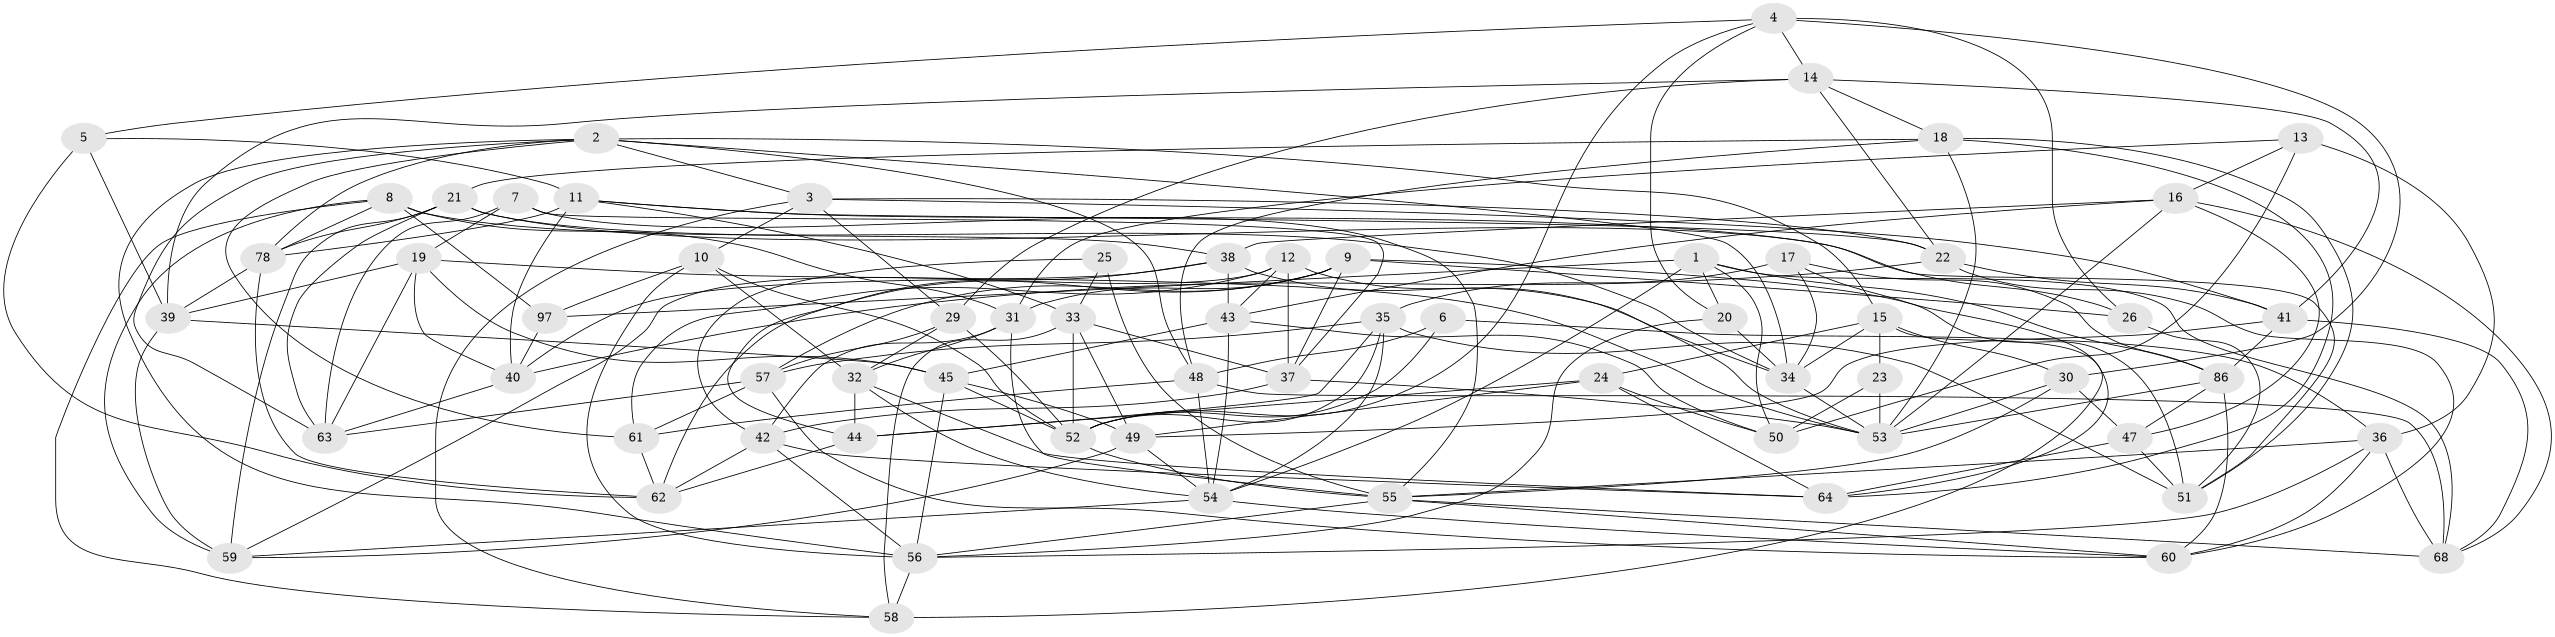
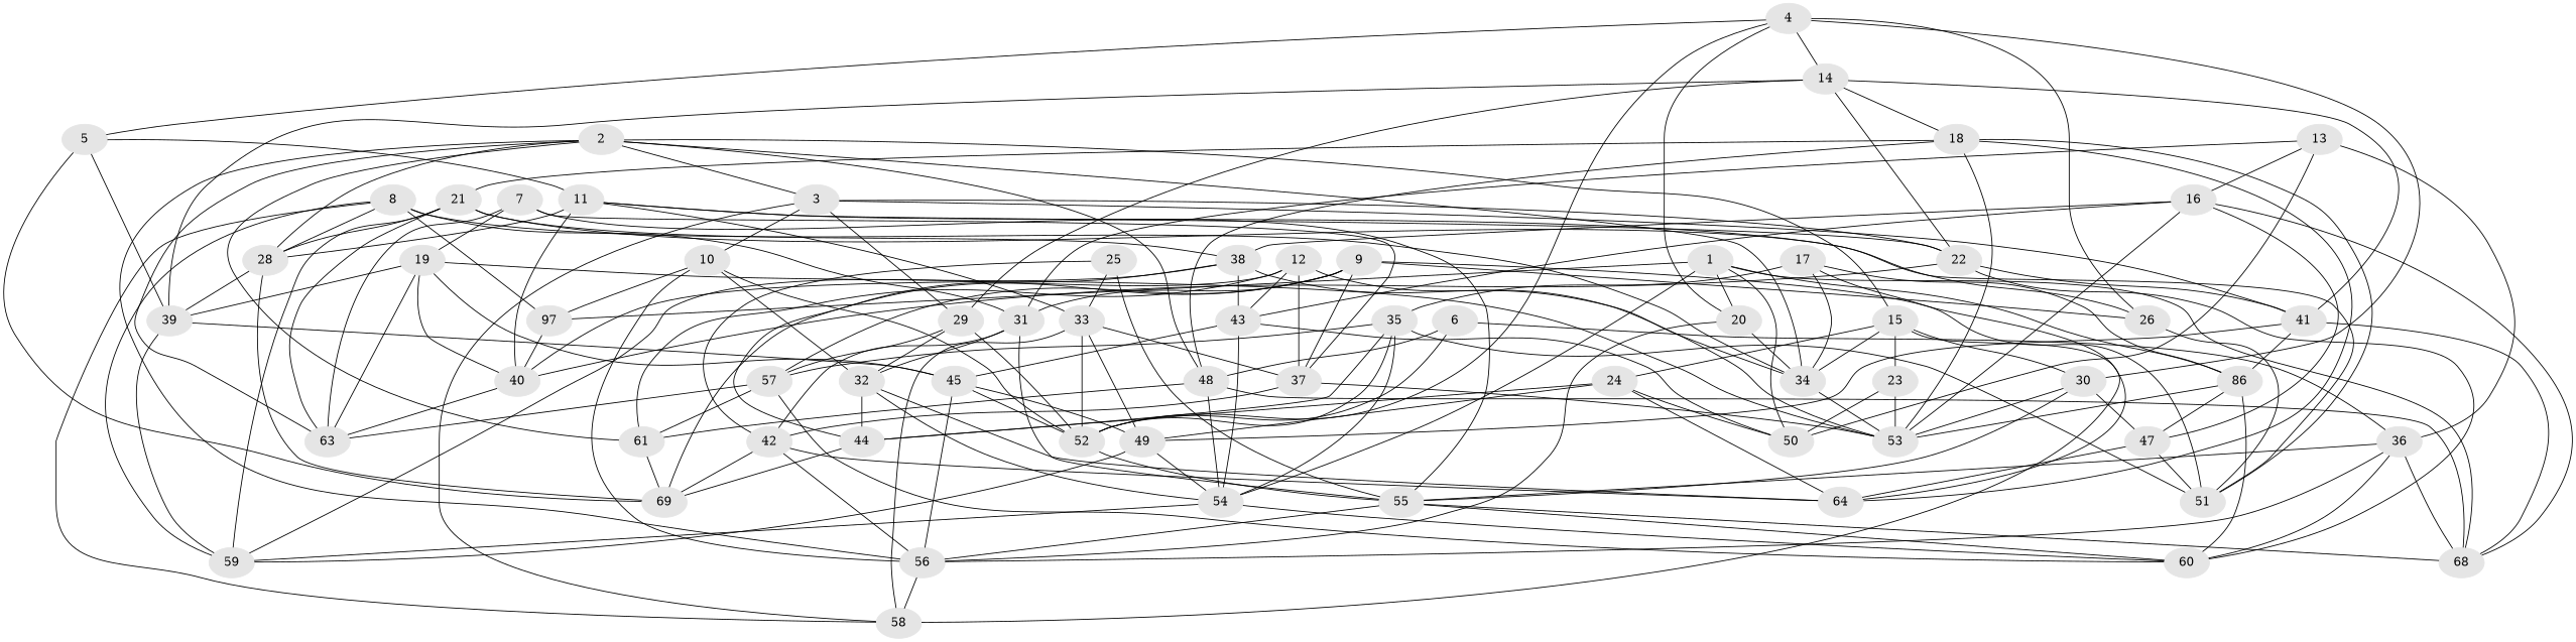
  graph {
    node [color=gray90 style=filled]
    edge [weight=1.0]
    1
    20
    n3 [label=97]
    n4 [label=86]
    50
    54
    n7 [label=68]
    34
    56
    40
    53
    47
    60
    59
    2
    3
    15
-   28 [label=78]
+   28
    48
    61
    63
    10
    22
    29
    41
    58
    30
    23
    24
    39
-   62
+   62 [label=69]
    52
    32
    57
    49
    4
    5
    14
    26
    11
    18
    51
    55
    33
    45
    6
    36
    7
    19
    37
    42
    8
    31
    9
    64
    44
    12
    43
    13
    16
    38
    21
    17
    35
    25
    1 -- 20
    1 -- n3
    1 -- n4
    1 -- 50
    1 -- 54
    1 -- n7
    20 -- 34
    20 -- 56
    n3 -- 40
    n4 -- 53
    n4 -- 47
    n4 -- 60
    54 -- 60
    54 -- 59
    34 -- 53
    56 -- 58 [weight=2.0]
    40 -- 63
    47 -- 51
    47 -- 64
    2 -- 34
    2 -- 56
    2 -- 3
    2 -- 15
    2 -- 28
    2 -- 48
    2 -- 61
    2 -- 63
    3 -- 10
    3 -- 22
    3 -- 29
    3 -- 41
    3 -- 58
    15 -- 34
    15 -- 58
    15 -- 30
    15 -- 23
    15 -- 24
    28 -- 39
    28 -- 62
    48 -- 54
    48 -- n7
    48 -- 61
    61 -- 62
    10 -- n3
    10 -- 56 [weight=2.0]
    10 -- 52
    10 -- 32
    22 -- 40
    22 -- 60
    22 -- 41
    29 -- 52 [weight=2.0]
    29 -- 32
    29 -- 57
    41 -- n4
    41 -- n7
    41 -- 49
    30 -- 53
    30 -- 47 [weight=2.0]
    30 -- 55
    23 -- 50 [weight=2.0]
    23 -- 53
    24 -- 50
    24 -- 49
    24 -- 64
    24 -- 44 [weight=2.0]
    39 -- 59
    39 -- 45
    52 -- 55
    32 -- 54
    32 -- 64
    32 -- 44
    57 -- 60
    57 -- 61
    57 -- 63
    49 -- 54
    49 -- 59
    4 -- 20
    4 -- 30
    4 -- 52
    4 -- 5
    4 -- 14
    4 -- 26
    5 -- 39
    5 -- 62
    5 -- 11
    14 -- 22
    14 -- 29
    14 -- 41
    14 -- 39
    14 -- 18
    26 -- 51
    11 -- 40
    11 -- 28
    11 -- 22
    11 -- 26
    11 -- 33
    18 -- 53
    18 -- 48
    18 -- 51
    18 -- 64
    18 -- 21
    55 -- n7
    55 -- 56
    55 -- 60
    33 -- 58
    33 -- 52
    33 -- 49
    33 -- 37
    45 -- 56
    45 -- 52
    45 -- 49
    6 -- 48
    6 -- 52 [weight=2.0]
    6 -- 36
    36 -- n7
    36 -- 56
    36 -- 60
    36 -- 55
    7 -- 63
    7 -- 55
    7 -- 19
    7 -- 37
    19 -- 40
    19 -- 53
    19 -- 63
    19 -- 39
    19 -- 45
    37 -- 53
    37 -- 42
    42 -- 56
    42 -- 62
    42 -- 64
    8 -- n3
    8 -- 34
    8 -- 59
    8 -- 28
    8 -- 58
    8 -- 31
    31 -- 32
    31 -- 55
    31 -- 42
    9 -- 62
    9 -- 57
    9 -- 26
    9 -- 51
    9 -- 37
    9 -- 31
    44 -- 62
    12 -- 53
    12 -- 59
    12 -- 61 [weight=2.0]
    12 -- 37
    12 -- 43
    43 -- 50
    43 -- 54
    43 -- 45
    13 -- 50
    13 -- 36
    13 -- 31
    13 -- 16
    16 -- n7
    16 -- 53
    16 -- 47
    16 -- 43
    16 -- 38
    38 -- 34
    38 -- 40
    38 -- 44
    38 -- 43
    21 -- 59
    21 -- 28
    21 -- 63
    21 -- 51
    21 -- 38
    17 -- n4
    17 -- 34
    17 -- 64
    17 -- 35
    35 -- 54
    35 -- 52
    35 -- 57
    35 -- 51
    35 -- 44
    25 -- 55 [weight=2.0]
    25 -- 33
    25 -- 42
  }
